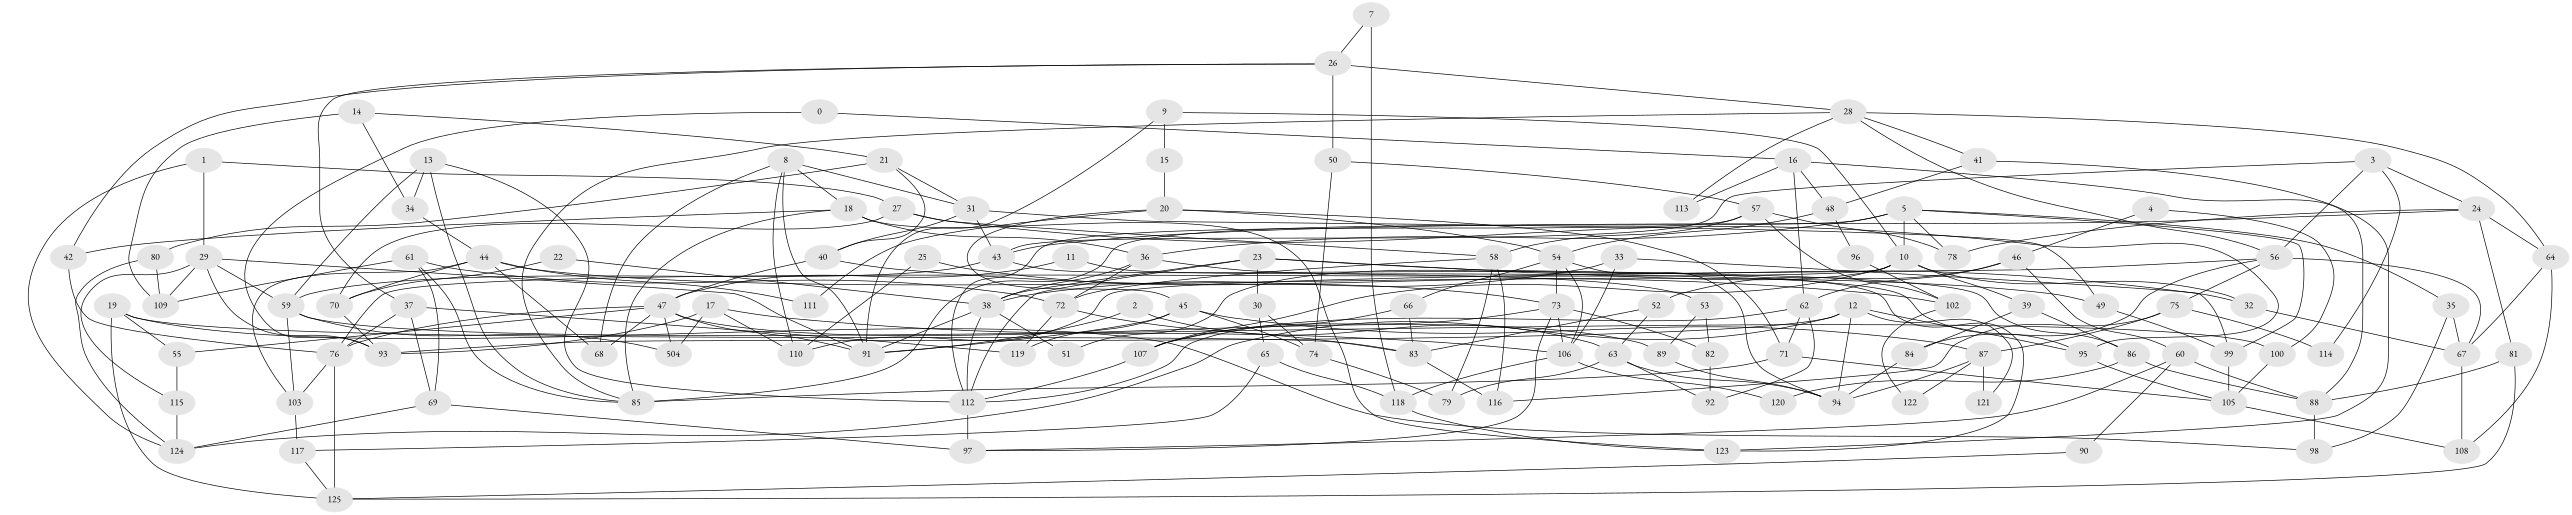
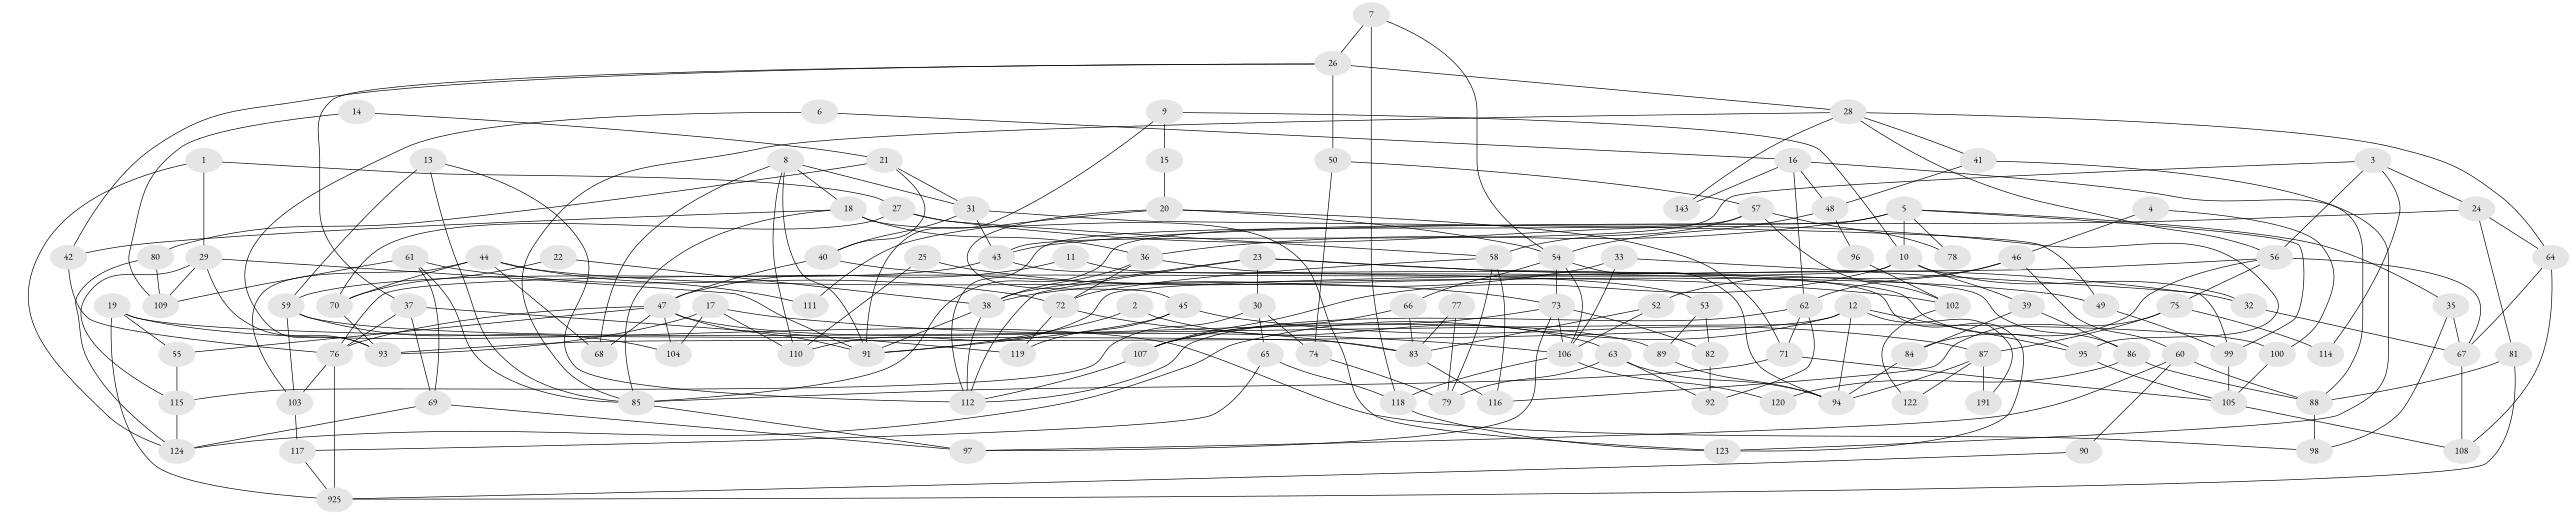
  graph {
    fontname="EB Garamond"
    node [color=gray90 fontname="EB Garamond" style=filled]
    edge [fontname="EB Garamond"]
    1
    27
    29
    124
    95
    70
    58
    93
    91
    59
    109
    115
    2
    63
    94
    79
    92
    84
    3
    24
    43
    56
    114
    78
    64
    81
    123
    110
    67
    75
    4
    46
    100
    62
    52
    60
    105
    5
    10
    35
    36
    85
    99
    32
    39
-   51
    76
    107
    98
    38
    53
    72
    97
-   6 [label=0]
+   6
    16
    48
    88
-   113
+   113 [label=143]
    7
    26
    54
    118
    42
    28
    37
    50
    106
    73
    66
    8
    18
    31
    68
    40
    49
    9
    15
    20
    86
-   125
+   125 [label=925]
    103
    112
    11
    47
-   104 [label=504]
+   104
    55
    89
    12
-   121
+   121 [label=191]
    13
-   34
    44
    14
    21
    80
    45
    71
    111
    96
    17
    120
    19
    83
    116
    74
    119
    87
    102
    22
    23
    30
    65
    108
    25
    82
    41
    69
    57
    117
    33
    122
    90
    61
+   77
    1 -- 27
    1 -- 29
    1 -- 124
    27 -- 95
    27 -- 70
    27 -- 58
    29 -- 93
    29 -- 91
-   29 -- 59
    29 -- 109
    29 -- 115
    95 -- 105
    70 -- 93
    58 -- 79
    58 -- 72
    58 -- 116
    59 -- 100
    59 -- 103
    59 -- 104
    115 -- 124
    2 -- 91
    2 -- 63
    63 -- 94
    63 -- 79
    63 -- 92
    84 -- 94
    3 -- 24
    3 -- 43
    3 -- 56
    3 -- 114
    24 -- 43
-   24 -- 78
    24 -- 64
    24 -- 81
    43 -- 59
    43 -- 123
    56 -- 84
    56 -- 110
    56 -- 67
    56 -- 75
    64 -- 67
    64 -- 108
    81 -- 88
    81 -- 125
    67 -- 108
    75 -- 114
    75 -- 116
    75 -- 87
    4 -- 46
    4 -- 100
    46 -- 62
    46 -- 52
    46 -- 60
    100 -- 105
    62 -- 92
    62 -- 112
    62 -- 71
-   52 -- 63
+   52 -- 106
    52 -- 83
    60 -- 97
    60 -- 88
    60 -- 90
    105 -- 108
    5 -- 78
    5 -- 10
    5 -- 35
    5 -- 36
    5 -- 85
    5 -- 99
    10 -- 32
    10 -- 39
-   10 -- 51
    10 -- 76
    10 -- 107
    35 -- 67
    35 -- 98
    36 -- 38
    36 -- 53
    36 -- 72
-   112 -- 97
+   85 -- 97
    99 -- 105
    32 -- 67
    39 -- 84
    39 -- 86
    76 -- 125
    76 -- 103
    107 -- 112
    38 -- 91
-   38 -- 51
    38 -- 112
    53 -- 89
    53 -- 82
    72 -- 83
    72 -- 119
    6 -- 93
    6 -- 16
    16 -- 62
    16 -- 48
    16 -- 88
    16 -- 113
    48 -- 54
    48 -- 96
    88 -- 98
    7 -- 26
+   7 -- 54
    7 -- 118
    26 -- 42
    26 -- 28
    26 -- 37
    26 -- 50
    54 -- 94
    54 -- 106
    54 -- 73
    54 -- 66
    118 -- 123
    42 -- 76
    28 -- 56
    28 -- 64
    28 -- 85
    28 -- 113
    28 -- 41
    37 -- 76
    37 -- 119
    37 -- 69
    50 -- 74
    50 -- 57
    106 -- 118
    106 -- 120
    73 -- 107
    73 -- 97
    73 -- 106
    73 -- 82
    66 -- 107
    66 -- 83
    8 -- 91
    8 -- 110
    8 -- 18
    8 -- 31
    8 -- 68
    18 -- 123
    18 -- 36
    18 -- 85
    18 -- 42
    31 -- 43
    31 -- 40
    31 -- 49
    40 -- 47
    40 -- 102
    49 -- 99
    9 -- 91
    9 -- 10
    9 -- 15
    15 -- 20
    20 -- 54
    20 -- 45
    20 -- 71
    20 -- 111
    86 -- 88
    86 -- 120
    103 -- 117
    11 -- 95
    11 -- 47
    47 -- 91
    47 -- 76
    47 -- 68
    47 -- 104
    47 -- 55
    47 -- 89
    55 -- 115
    89 -- 94
    12 -- 124
    12 -- 95
    12 -- 93
    12 -- 94
    12 -- 121
    13 -- 59
    13 -- 85
    13 -- 112
-   13 -- 34
-   34 -- 44
    44 -- 70
    44 -- 68
    44 -- 49
    44 -- 103
    44 -- 111
    14 -- 109
-   14 -- 34
    14 -- 21
    21 -- 31
    21 -- 40
    21 -- 80
    80 -- 124
    80 -- 109
    45 -- 91
-   45 -- 74
    45 -- 119
    45 -- 87
    71 -- 105
    71 -- 85
    96 -- 102
    17 -- 93
    17 -- 110
    17 -- 106
    17 -- 104
    19 -- 98
    19 -- 125
    19 -- 55
    19 -- 83
    83 -- 116
    74 -- 79
    87 -- 94
    87 -- 121
    87 -- 122
    102 -- 122
    22 -- 70
    22 -- 38
    23 -- 32
    23 -- 38
    23 -- 86
    23 -- 112
    23 -- 30
+   30 -- 115
    30 -- 74
    30 -- 65
    65 -- 118
    65 -- 117
    25 -- 110
    25 -- 73
    82 -- 92
    41 -- 123
    41 -- 48
    69 -- 124
    69 -- 97
    57 -- 58
    57 -- 78
    57 -- 112
    57 -- 102
    117 -- 125
    33 -- 99
    33 -- 38
    33 -- 106
    90 -- 125
    61 -- 109
    61 -- 85
    61 -- 72
    61 -- 69
+   77 -- 79
+   77 -- 83
  }
